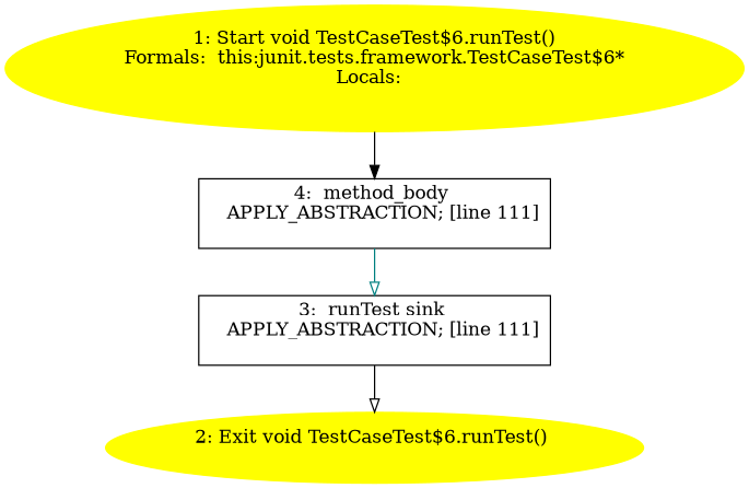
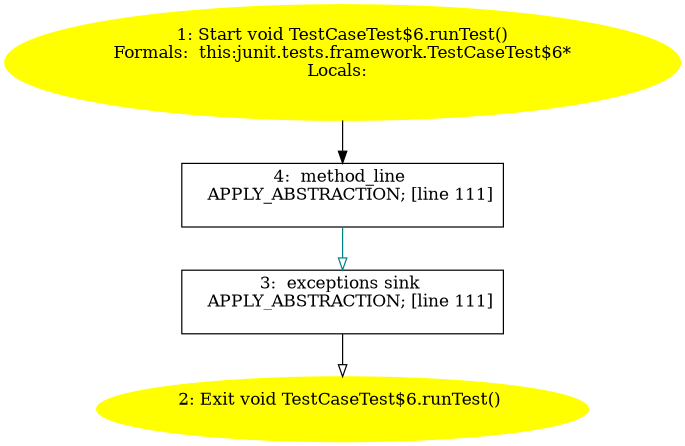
  digraph {
    edge [arrowhead=onormal color=black]
    n1 [color=yellow label="1: Start void TestCaseTest$6.runTest()\nFormals:  this:junit.tests.framework.TestCaseTest$6*\nLocals:  \n  " style=filled]
-   n2 [label="4:  method_body \n   APPLY_ABSTRACTION; [line 111]\n " shape=box]
-   n3 [label="3:  runTest sink \n   APPLY_ABSTRACTION; [line 111]\n " shape=box]
+   n2 [label="4:  method_line \n   APPLY_ABSTRACTION; [line 111]\n " shape=box]
+   n3 [label="3:  exceptions sink \n   APPLY_ABSTRACTION; [line 111]\n " shape=box]
    n4 [color=yellow label="2: Exit void TestCaseTest$6.runTest() \n  " style=filled]
    n1 -> n2 [arrowhead=normal]
    n2 -> n3 [color=teal]
    n3 -> n4
  }
